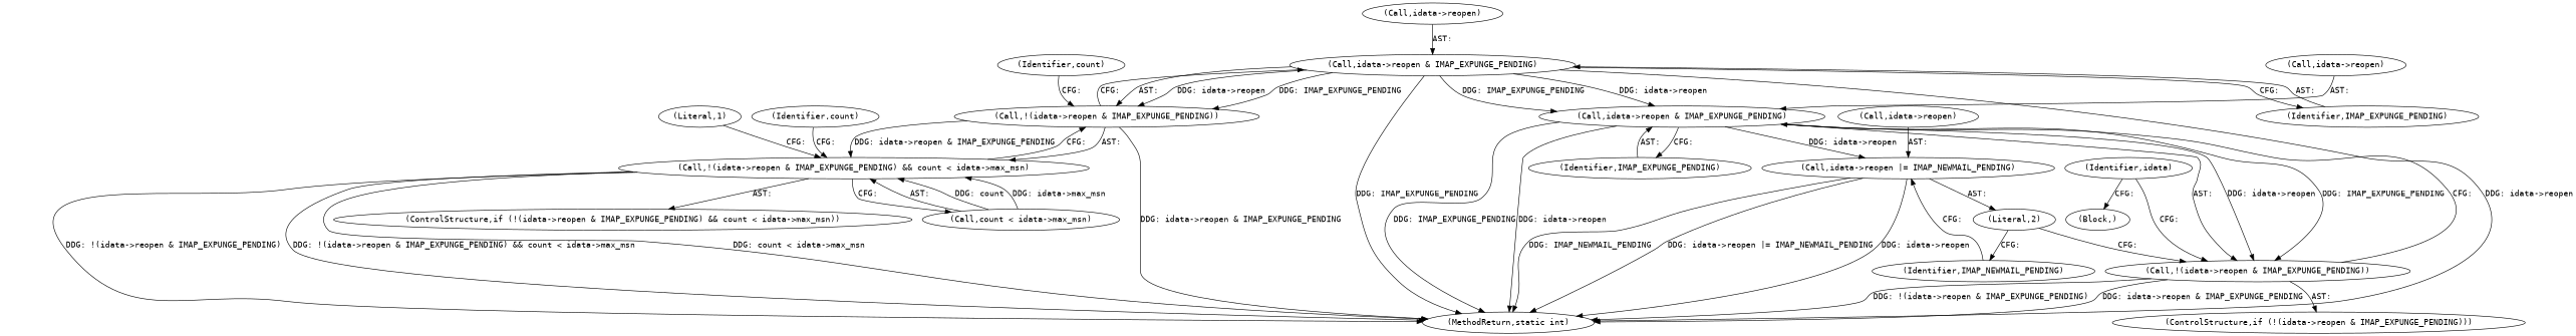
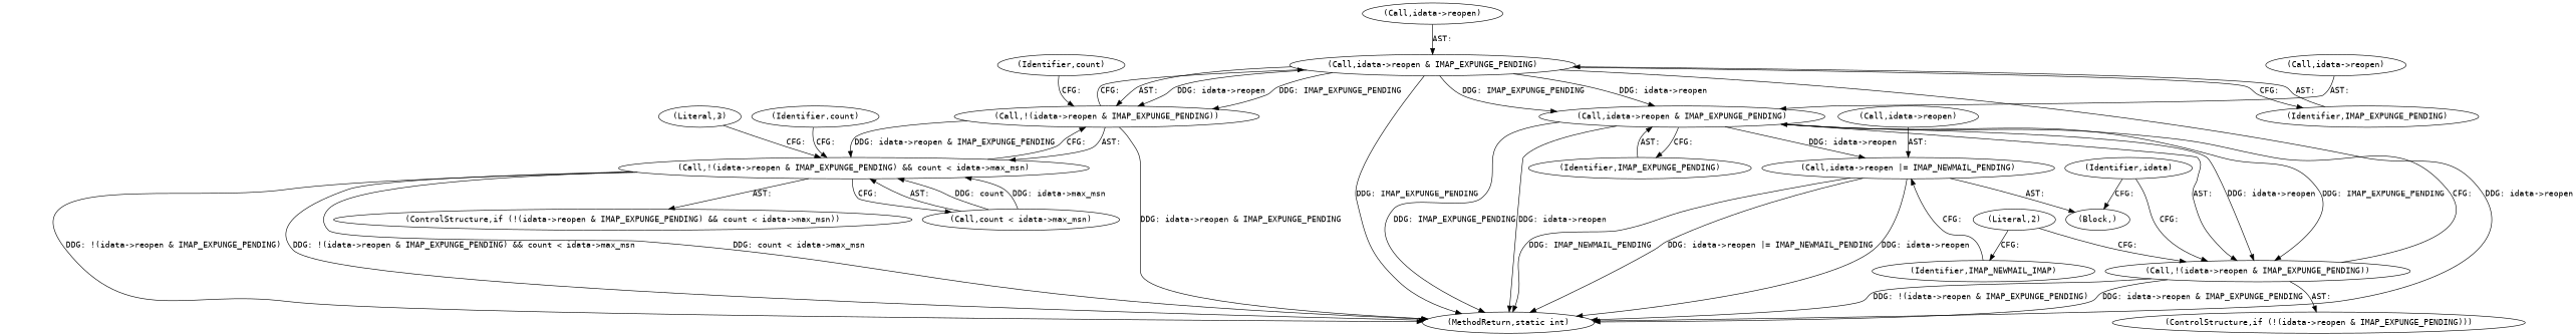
  digraph {
    fontname="DejaVu Sans Mono"
    node [fontname="DejaVu Sans Mono"]
    edge [fontname="DejaVu Sans Mono"]
    n1 [label="(Call,idata->reopen & IMAP_EXPUNGE_PENDING)"]
    n2 [label="(Call,!(idata->reopen & IMAP_EXPUNGE_PENDING))"]
    n3 [label="(Call,idata->reopen & IMAP_EXPUNGE_PENDING)"]
    n4 [label="(Identifier,IMAP_EXPUNGE_PENDING)"]
    n5 [label="(MethodReturn,static int)"]
    n6 [label="(Call,!(idata->reopen & IMAP_EXPUNGE_PENDING) && count < idata->max_msn)"]
    n7 [label="(Call,!(idata->reopen & IMAP_EXPUNGE_PENDING))"]
    n8 [label="(Call,idata->reopen |= IMAP_NEWMAIL_PENDING)"]
    n9 [label="(Identifier,IMAP_EXPUNGE_PENDING)"]
    n10 [label="(ControlStructure,if (!(idata->reopen & IMAP_EXPUNGE_PENDING) && count < idata->max_msn))"]
    n11 [label="(Call,count < idata->max_msn)"]
    n12 [label="(ControlStructure,if (!(idata->reopen & IMAP_EXPUNGE_PENDING)))"]
    n13 [label="(Block,)"]
-   n14 [label="(Identifier,IMAP_NEWMAIL_PENDING)"]
+   n14 [label="(Identifier,IMAP_NEWMAIL_IMAP)"]
    n15 [label="(Call,idata->reopen)"]
    n16 [label="(Literal,2)"]
    n17 [label="(Call,idata->reopen)"]
    n18 [label="(Call,idata->reopen)"]
-   n19 [label="(Literal,1)"]
+   n19 [label="(Literal,3)"]
    n20 [label="(Identifier,idata)"]
    n21 [label="(Identifier,count)"]
    n22 [label="(Identifier,count)"]
    n1 -> n2 [label="AST: "]
    n1 -> n2 [label="DDG: idata->reopen"]
    n1 -> n2 [label="DDG: IMAP_EXPUNGE_PENDING"]
    n1 -> n3 [label="DDG: idata->reopen"]
    n1 -> n3 [label="DDG: IMAP_EXPUNGE_PENDING"]
    n1 -> n4 [label="CFG: "]
    n1 -> n5 [label="DDG: IMAP_EXPUNGE_PENDING"]
    n1 -> n5 [label="DDG: idata->reopen"]
    n2 -> n1 [label="CFG: "]
    n2 -> n5 [label="DDG: idata->reopen & IMAP_EXPUNGE_PENDING"]
    n2 -> n6 [label="AST: "]
    n2 -> n6 [label="DDG: idata->reopen & IMAP_EXPUNGE_PENDING"]
    n3 -> n5 [label="DDG: IMAP_EXPUNGE_PENDING"]
    n3 -> n5 [label="DDG: idata->reopen"]
    n3 -> n7 [label="AST: "]
    n3 -> n7 [label="DDG: idata->reopen"]
    n3 -> n7 [label="DDG: IMAP_EXPUNGE_PENDING"]
    n3 -> n8 [label="DDG: idata->reopen"]
    n3 -> n9 [label="CFG: "]
    n4 -> n1 [label="AST: "]
    n6 -> n2 [label="CFG: "]
    n6 -> n5 [label="DDG: count < idata->max_msn"]
    n6 -> n5 [label="DDG: !(idata->reopen & IMAP_EXPUNGE_PENDING)"]
    n6 -> n5 [label="DDG: !(idata->reopen & IMAP_EXPUNGE_PENDING) && count < idata->max_msn"]
    n6 -> n10 [label="AST: "]
    n6 -> n11 [label="CFG: "]
    n7 -> n3 [label="CFG: "]
    n7 -> n5 [label="DDG: idata->reopen & IMAP_EXPUNGE_PENDING"]
    n7 -> n5 [label="DDG: !(idata->reopen & IMAP_EXPUNGE_PENDING)"]
    n7 -> n12 [label="AST: "]
    n8 -> n5 [label="DDG: idata->reopen |= IMAP_NEWMAIL_PENDING"]
    n8 -> n5 [label="DDG: idata->reopen"]
    n8 -> n5 [label="DDG: IMAP_NEWMAIL_PENDING"]
-   n8 -> n16 [label="AST: "]
+   n8 -> n13 [label="AST: "]
    n9 -> n3 [label="AST: "]
    n11 -> n6 [label="AST: "]
    n11 -> n6 [label="DDG: count"]
    n11 -> n6 [label="DDG: idata->max_msn"]
    n14 -> n8 [label="CFG: "]
    n15 -> n8 [label="AST: "]
    n16 -> n7 [label="CFG: "]
    n16 -> n14 [label="CFG: "]
    n17 -> n1 [label="AST: "]
    n18 -> n3 [label="AST: "]
    n19 -> n6 [label="CFG: "]
    n20 -> n7 [label="CFG: "]
    n20 -> n13 [label="CFG: "]
    n21 -> n2 [label="CFG: "]
    n22 -> n6 [label="CFG: "]
  }
